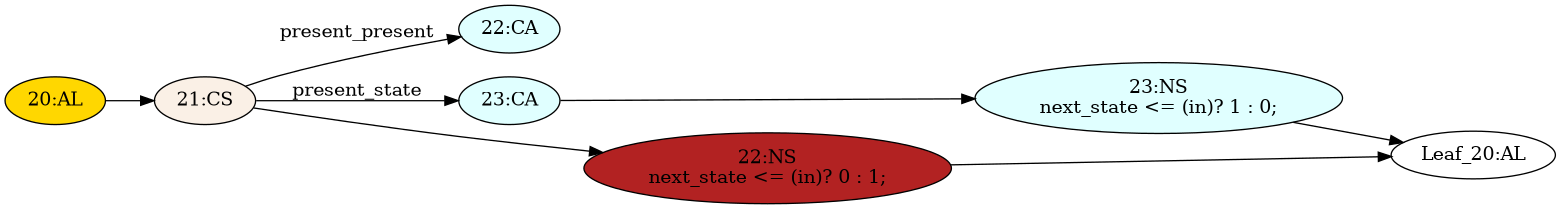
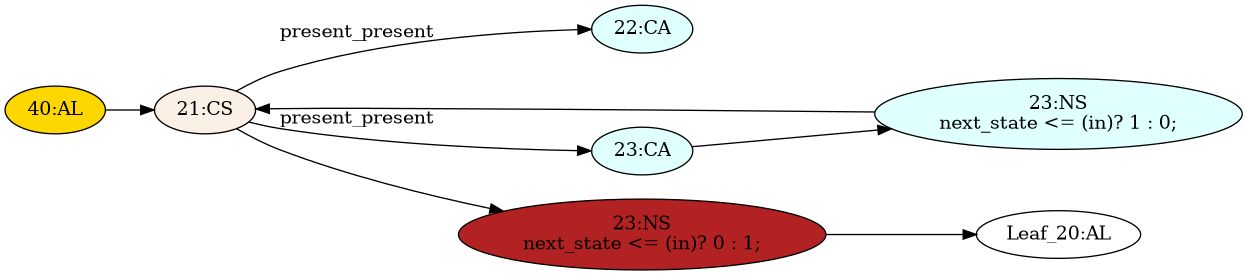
  strict digraph {
    rankdir=LR
    node [fillcolor=lightcyan statements="[]" style=filled typ=Case]
    edge [cond="[]" lineno=None]
-   n1 [ast="<pyverilog.vparser.ast.Always object at 0x7fbe7ad46110>" clk_sens=False fillcolor=gold label="20:AL" sens="['present_state', 'in']" typ=Always use_var="['present_state', 'in']"]
+   n1 [ast="<pyverilog.vparser.ast.Always object at 0x7fbe7ad46110>" clk_sens=False fillcolor=gold label="40:AL" sens="['present_state', 'in']" typ=Always use_var="['present_state', 'in']"]
    n2 [ast="<pyverilog.vparser.ast.CaseStatement object at 0x7fbe7ad462d0>" fillcolor=linen label="21:CS" typ=CaseStatement]
    n3 [ast="<pyverilog.vparser.ast.Case object at 0x7fbe7ad46390>" label="22:CA"]
    n4 [ast="<pyverilog.vparser.ast.Case object at 0x7fbe7ad46650>" label="23:CA"]
-   n5 [ast="<pyverilog.vparser.ast.NonblockingSubstitution object at 0x7fbe7ad46410>" fillcolor=firebrick label="22:NS\nnext_state <= (in)? 0 : 1;" statements="[<pyverilog.vparser.ast.NonblockingSubstitution object at 0x7fbe7ad46410>]" typ=NonblockingSubstitution]
+   n5 [ast="<pyverilog.vparser.ast.NonblockingSubstitution object at 0x7fbe7ad46410>" fillcolor=firebrick label="23:NS\nnext_state <= (in)? 0 : 1;" statements="[<pyverilog.vparser.ast.NonblockingSubstitution object at 0x7fbe7ad46410>]" typ=NonblockingSubstitution]
    n6 [ast="<pyverilog.vparser.ast.NonblockingSubstitution object at 0x7fbe7ad466d0>" label="23:NS\nnext_state <= (in)? 1 : 0;" statements="[<pyverilog.vparser.ast.NonblockingSubstitution object at 0x7fbe7ad466d0>]" typ=NonblockingSubstitution]
    n7 [def_var="['next_state']" label="Leaf_20:AL" fillcolor="" statements="" style="" typ=""]
    n1 -> n2
    n2 -> n3 [cond="['present_state']" label=present_present lineno=21]
-   n2 -> n4 [cond="['present_state']" label=present_state lineno=21]
+   n2 -> n4 [cond="['present_state']" label=present_present lineno=21]
    n2 -> n5
    n4 -> n6
    n5 -> n7
-   n6 -> n7
+   n6 -> n2
  }
